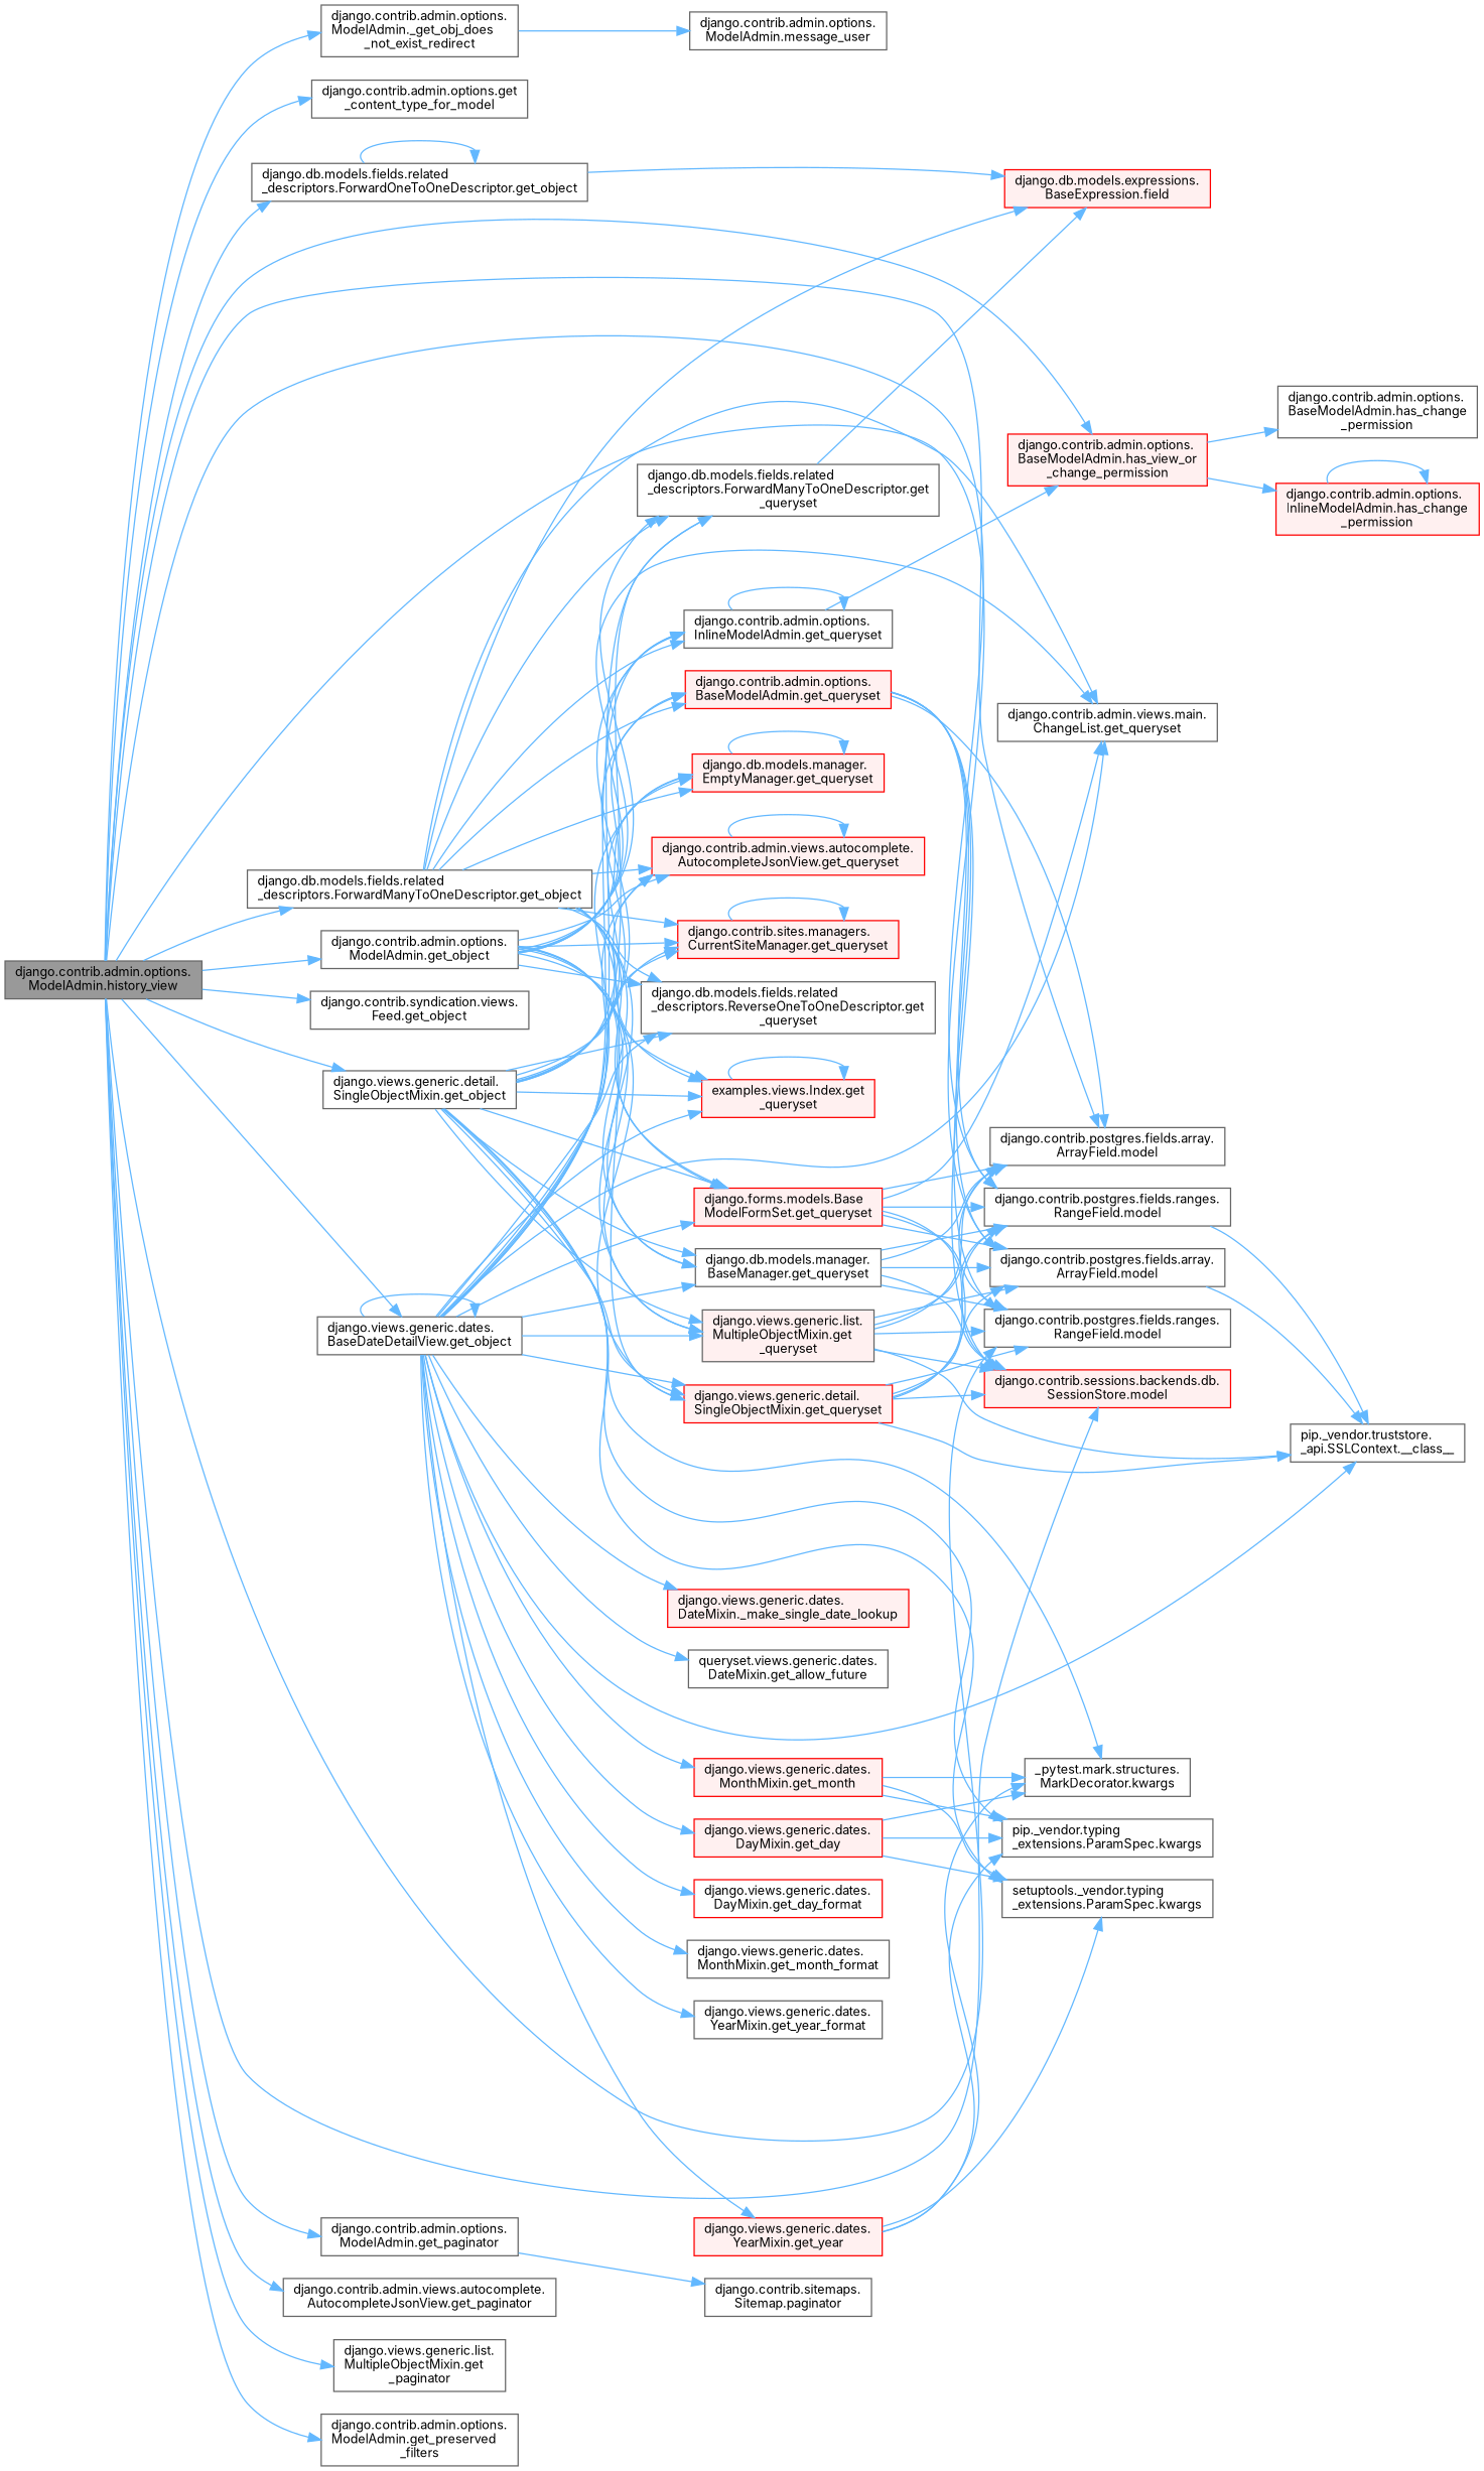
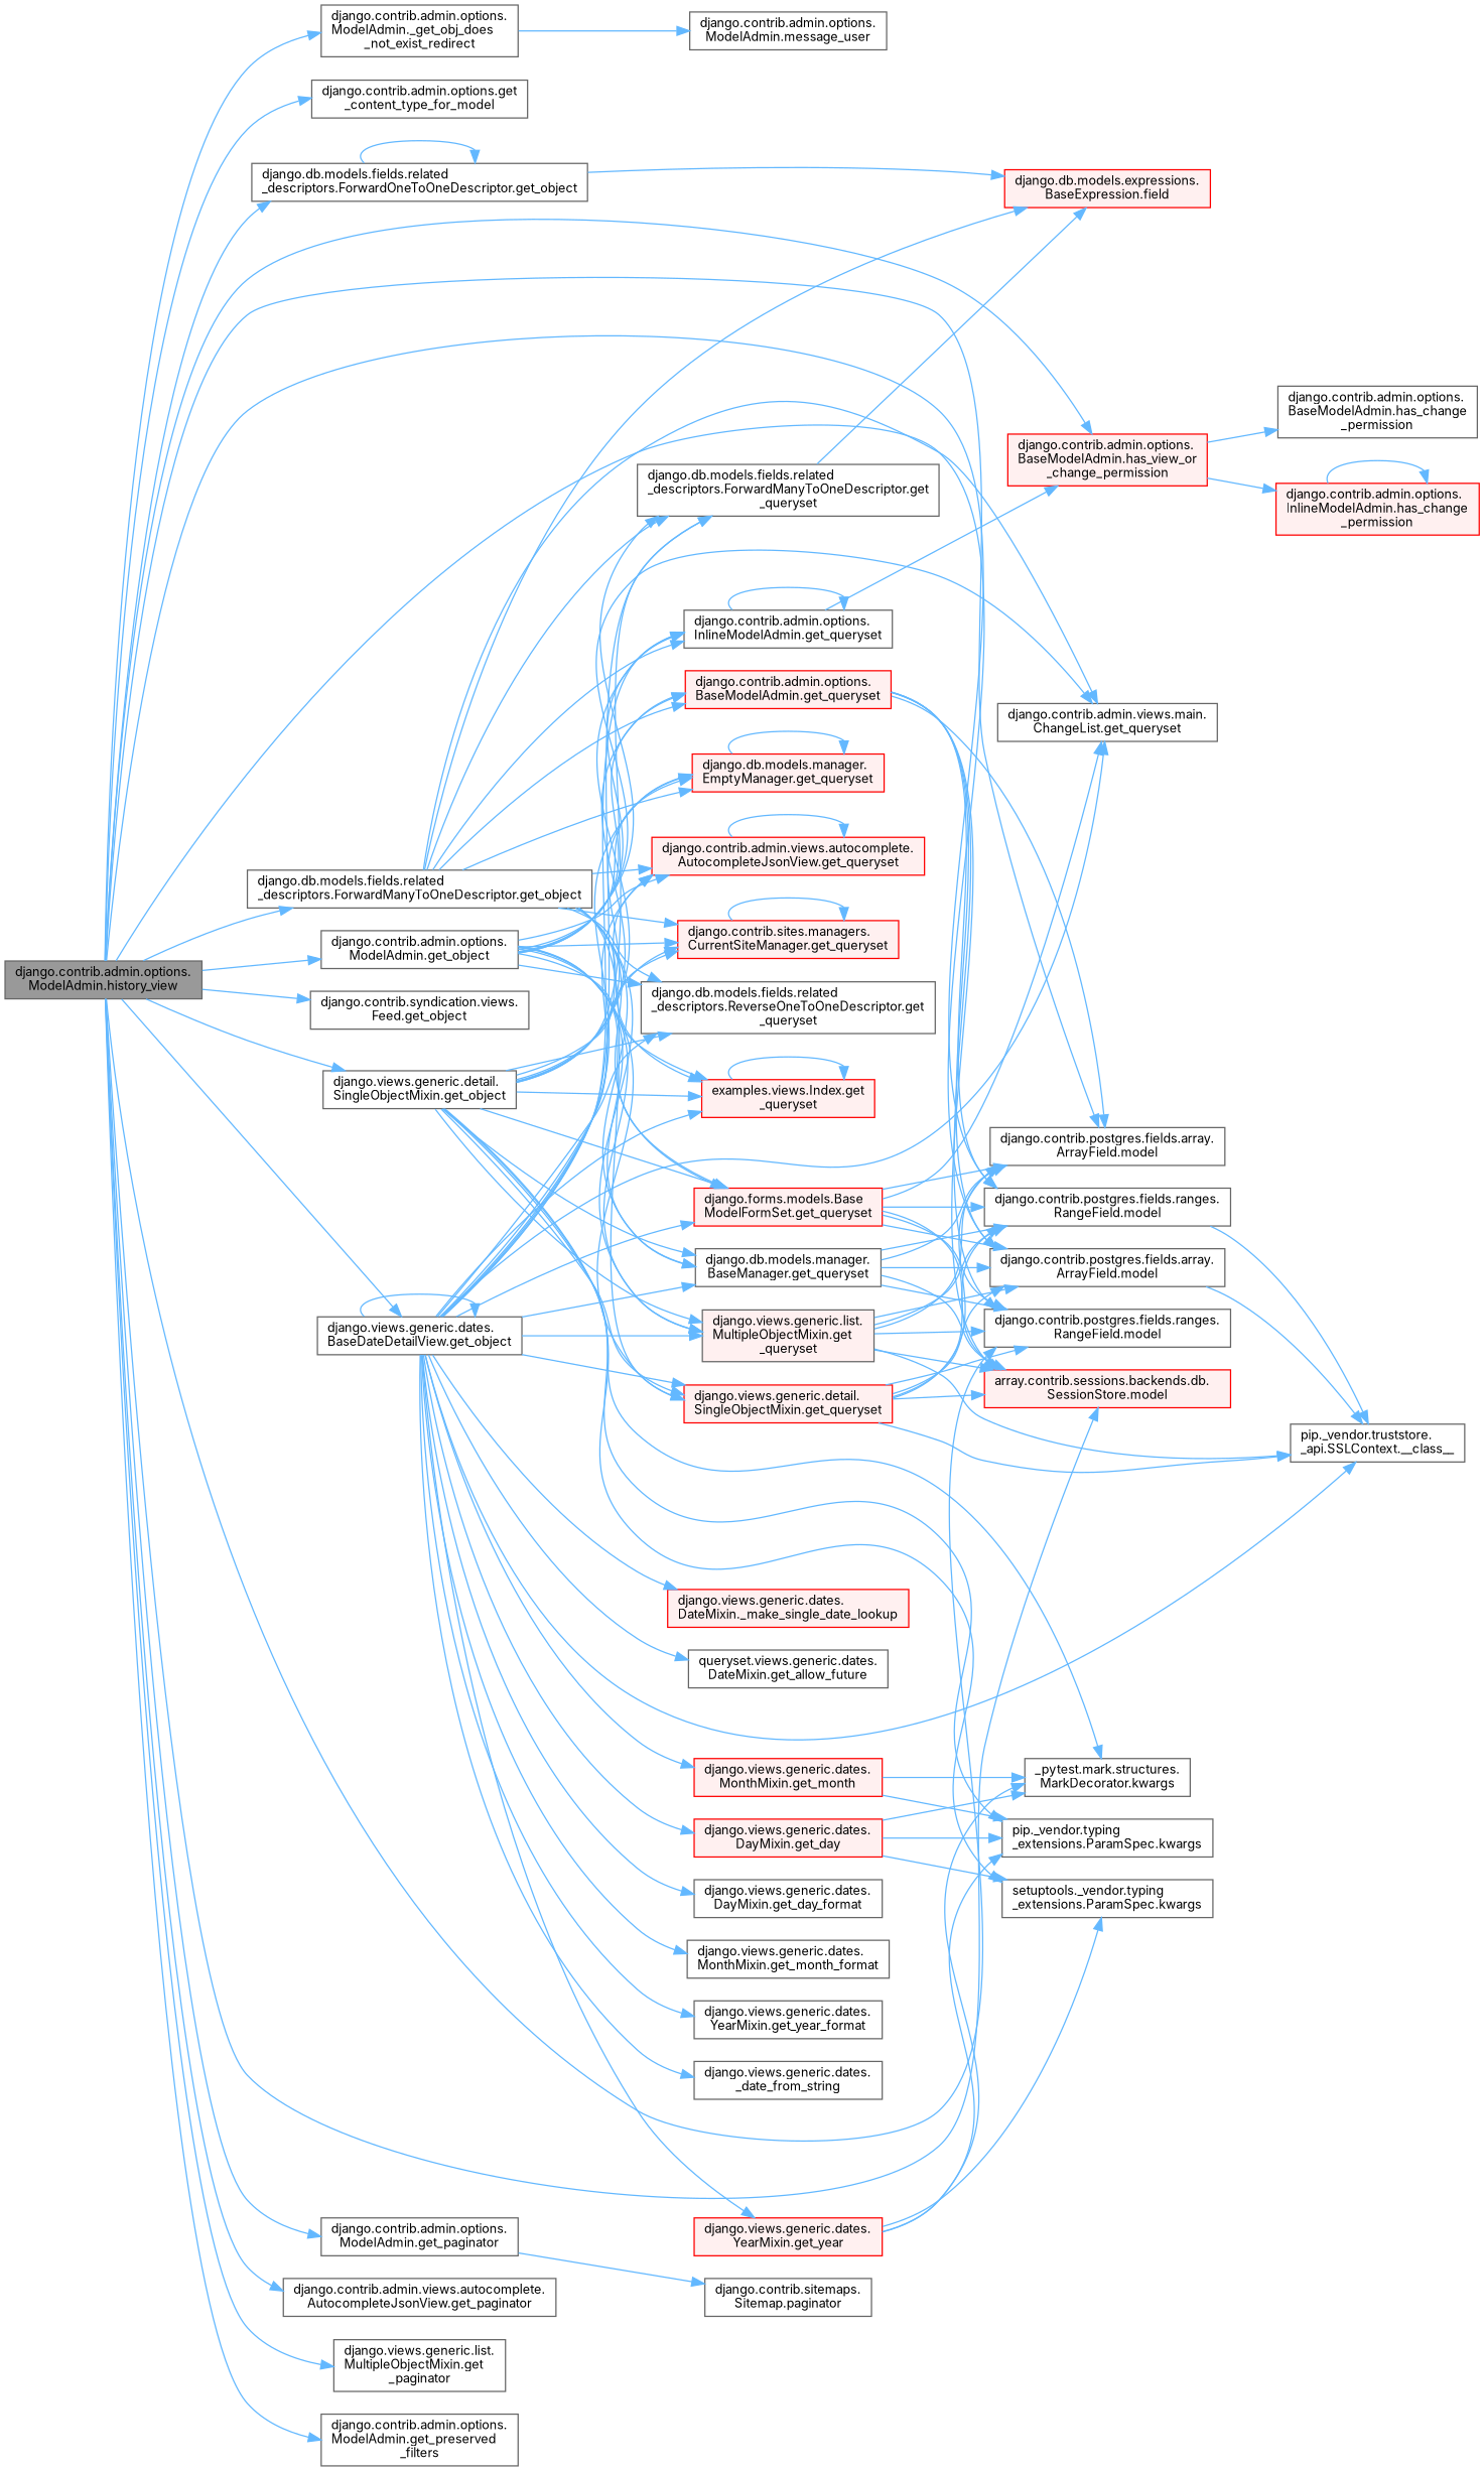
  digraph {
    fontname=Inter
    rankdir=LR
    node [color=grey40 fillcolor=white fontname=Inter fontsize=10 shape=box style=filled]
    edge [color=steelblue1 fontname=Inter fontsize=10 labelfontname=Helvetica labelfontsize=10 style=solid]
    n1 [color=gray40 fillcolor=grey60 fontcolor=black height=0.2 label="django.contrib.admin.options.\lModelAdmin.history_view" width=0.4]
    n2 [height=0.2 label="django.contrib.admin.options.\lModelAdmin._get_obj_does\l_not_exist_redirect" width=0.4]
    n3 [height=0.2 label="django.contrib.admin.options.get\l_content_type_for_model" width=0.4]
    n4 [height=0.2 label="django.contrib.admin.options.\lModelAdmin.get_object" width=0.4]
    n5 [height=0.2 label="django.contrib.postgres.fields.array.\lArrayField.model" width=0.4]
    n6 [height=0.2 label="django.contrib.postgres.fields.array.\lArrayField.model" width=0.4]
    n7 [height=0.2 label="django.contrib.postgres.fields.ranges.\lRangeField.model" width=0.4]
    n8 [height=0.2 label="django.contrib.postgres.fields.ranges.\lRangeField.model" width=0.4]
-   n9 [color=red fillcolor="#FFF0F0" height=0.2 label="django.contrib.sessions.backends.db.\lSessionStore.model" width=0.4]
+   n9 [color=red fillcolor="#FFF0F0" height=0.2 label="array.contrib.sessions.backends.db.\lSessionStore.model" width=0.4]
    n10 [color=red fillcolor="#FFF0F0" height=0.2 label="django.contrib.admin.options.\lBaseModelAdmin.has_view_or\l_change_permission" width=0.4]
    n11 [height=0.2 label="django.contrib.syndication.views.\lFeed.get_object" width=0.4]
    n12 [height=0.2 label="django.db.models.fields.related\l_descriptors.ForwardManyToOneDescriptor.get_object" width=0.4]
    n13 [height=0.2 label="django.db.models.fields.related\l_descriptors.ForwardOneToOneDescriptor.get_object" width=0.4]
    n14 [height=0.2 label="django.views.generic.dates.\lBaseDateDetailView.get_object" width=0.4]
    n15 [height=0.2 label="django.views.generic.detail.\lSingleObjectMixin.get_object" width=0.4]
    n16 [height=0.2 label="django.contrib.admin.options.\lModelAdmin.get_paginator" width=0.4]
    n17 [height=0.2 label="django.contrib.admin.views.autocomplete.\lAutocompleteJsonView.get_paginator" width=0.4]
    n18 [height=0.2 label="django.views.generic.list.\lMultipleObjectMixin.get\l_paginator" width=0.4]
    n19 [height=0.2 label="django.contrib.admin.options.\lModelAdmin.get_preserved\l_filters" width=0.4]
    n20 [height=0.2 label="django.contrib.admin.options.\lModelAdmin.message_user" width=0.4]
    n21 [color=red fillcolor="#FFF0F0" height=0.2 label="django.contrib.admin.options.\lBaseModelAdmin.get_queryset" width=0.4]
    n22 [height=0.2 label="django.contrib.admin.options.\lInlineModelAdmin.get_queryset" width=0.4]
    n23 [color=red fillcolor="#FFF0F0" height=0.2 label="django.contrib.admin.views.autocomplete.\lAutocompleteJsonView.get_queryset" width=0.4]
    n24 [height=0.2 label="django.contrib.admin.views.main.\lChangeList.get_queryset" width=0.4]
    n25 [color=red fillcolor="#FFF0F0" height=0.2 label="django.contrib.sites.managers.\lCurrentSiteManager.get_queryset" width=0.4]
    n26 [height=0.2 label="django.db.models.fields.related\l_descriptors.ForwardManyToOneDescriptor.get\l_queryset" width=0.4]
    n27 [height=0.2 label="django.db.models.fields.related\l_descriptors.ReverseOneToOneDescriptor.get\l_queryset" width=0.4]
    n28 [height=0.2 label="django.db.models.manager.\lBaseManager.get_queryset" width=0.4]
    n29 [color=red fillcolor="#FFF0F0" height=0.2 label="django.db.models.manager.\lEmptyManager.get_queryset" width=0.4]
    n30 [color=red fillcolor="#FFF0F0" height=0.2 label="django.forms.models.Base\lModelFormSet.get_queryset" width=0.4]
    n31 [color=red fillcolor="#FFF0F0" height=0.2 label="django.views.generic.detail.\lSingleObjectMixin.get_queryset" width=0.4]
    n32 [fillcolor="#FFF0F0" height=0.2 label="django.views.generic.list.\lMultipleObjectMixin.get\l_queryset" width=0.4]
    n33 [color=red fillcolor="#FFF0F0" height=0.2 label="examples.views.Index.get\l_queryset" width=0.4]
    n34 [height=0.2 label="pip._vendor.truststore.\l_api.SSLContext.__class__" width=0.4]
    n35 [height=0.2 label="django.contrib.admin.options.\lBaseModelAdmin.has_change\l_permission" width=0.4]
    n36 [color=red fillcolor="#FFF0F0" height=0.2 label="django.contrib.admin.options.\lInlineModelAdmin.has_change\l_permission" width=0.4]
    n37 [color=red fillcolor="#FFF0F0" height=0.2 label="django.db.models.expressions.\lBaseExpression.field" width=0.4]
+   n38 [height=0.2 label="django.views.generic.dates.\l_date_from_string" width=0.4]
    n39 [color=red fillcolor="#FFF0F0" height=0.2 label="django.views.generic.dates.\lDateMixin._make_single_date_lookup" width=0.4]
    n40 [height=0.2 label="queryset.views.generic.dates.\lDateMixin.get_allow_future" width=0.4]
    n41 [color=red fillcolor="#FFF0F0" height=0.2 label="django.views.generic.dates.\lDayMixin.get_day" width=0.4]
-   n42 [color=red height=0.2 label="django.views.generic.dates.\lDayMixin.get_day_format" width=0.4]
+   n42 [height=0.2 label="django.views.generic.dates.\lDayMixin.get_day_format" width=0.4]
    n43 [color=red fillcolor="#FFF0F0" height=0.2 label="django.views.generic.dates.\lMonthMixin.get_month" width=0.4]
    n44 [height=0.2 label="django.views.generic.dates.\lMonthMixin.get_month_format" width=0.4]
    n45 [color=red fillcolor="#FFF0F0" height=0.2 label="django.views.generic.dates.\lYearMixin.get_year" width=0.4]
    n46 [height=0.2 label="django.views.generic.dates.\lYearMixin.get_year_format" width=0.4]
    n47 [height=0.2 label="_pytest.mark.structures.\lMarkDecorator.kwargs" width=0.4]
    n48 [height=0.2 label="pip._vendor.typing\l_extensions.ParamSpec.kwargs" width=0.4]
    n49 [height=0.2 label="setuptools._vendor.typing\l_extensions.ParamSpec.kwargs" width=0.4]
    n50 [height=0.2 label="django.contrib.sitemaps.\lSitemap.paginator" width=0.4]
    n1 -> n2
    n1 -> n3
    n1 -> n4
    n1 -> n5
    n1 -> n6
    n1 -> n7
    n1 -> n8
    n1 -> n9
    n1 -> n10
    n1 -> n11
    n1 -> n12
    n1 -> n13
    n1 -> n14
    n1 -> n15
    n1 -> n16
    n1 -> n17
    n1 -> n18
    n1 -> n19
    n2 -> n20
    n4 -> n21
    n4 -> n22
    n4 -> n23
    n4 -> n24
    n4 -> n25
    n4 -> n26
    n4 -> n27
    n4 -> n28
    n4 -> n29
    n4 -> n30
    n4 -> n31
    n4 -> n32
    n4 -> n33
    n5 -> n34
    n7 -> n34
    n10 -> n35
    n10 -> n36
    n12 -> n21
    n12 -> n22
    n12 -> n23
    n12 -> n24
    n12 -> n25
    n12 -> n26
    n12 -> n27
    n12 -> n28
    n12 -> n29
    n12 -> n30
    n12 -> n31
    n12 -> n32
    n12 -> n33
    n12 -> n37
    n13 -> n13
    n13 -> n37
    n14 -> n14
    n14 -> n22
    n14 -> n23
    n14 -> n24
    n14 -> n25
    n14 -> n26
    n14 -> n27
    n14 -> n28
    n14 -> n29
    n14 -> n30
    n14 -> n31
    n14 -> n32
    n14 -> n33
    n14 -> n34
+   n14 -> n38
    n14 -> n39
    n14 -> n40
    n14 -> n41
    n14 -> n42
    n14 -> n43
    n14 -> n44
    n14 -> n45
    n14 -> n46
    n15 -> n21
    n15 -> n22
    n15 -> n23
    n15 -> n25
    n15 -> n26
    n15 -> n27
    n15 -> n28
    n15 -> n29
    n15 -> n30
    n15 -> n31
    n15 -> n32
    n15 -> n33
    n15 -> n47
    n15 -> n48
    n15 -> n49
    n16 -> n50
    n21 -> n5
    n21 -> n6
    n21 -> n7
    n21 -> n8
    n21 -> n9
    n22 -> n10
    n22 -> n22
    n23 -> n23
    n25 -> n25
    n26 -> n37
    n28 -> n5
    n28 -> n6
    n28 -> n7
    n28 -> n8
    n28 -> n9
    n29 -> n29
    n30 -> n5
    n30 -> n6
    n30 -> n7
    n30 -> n8
    n30 -> n9
    n30 -> n24
    n31 -> n5
    n31 -> n6
    n31 -> n7
    n31 -> n8
    n31 -> n9
    n31 -> n34
    n32 -> n5
    n32 -> n6
    n32 -> n7
    n32 -> n8
    n32 -> n9
    n32 -> n34
    n33 -> n33
    n36 -> n36
    n41 -> n47
    n41 -> n48
    n41 -> n49
    n43 -> n47
    n43 -> n48
-   n43 -> n49
    n45 -> n47
    n45 -> n48
    n45 -> n49
  }
